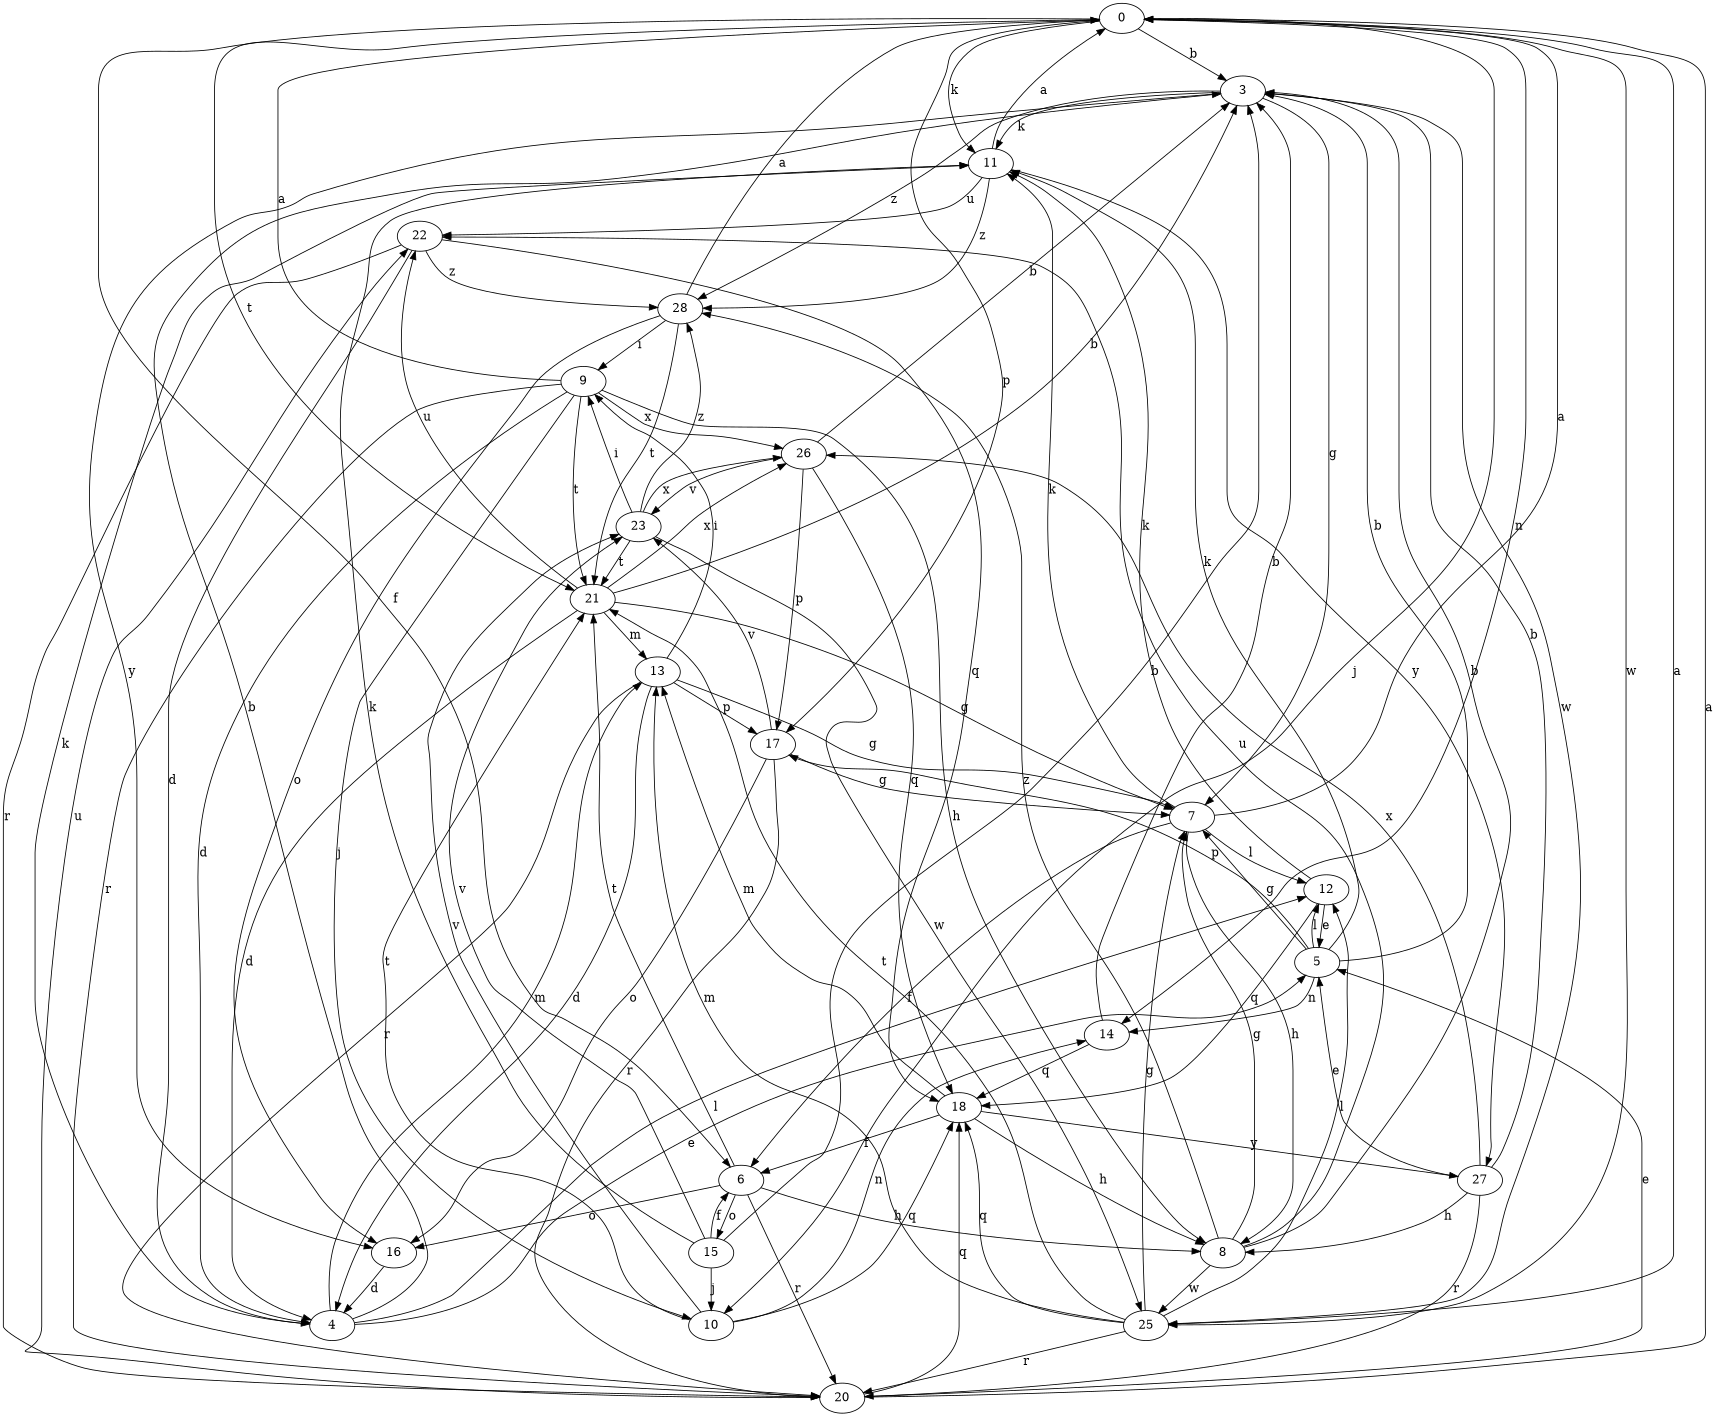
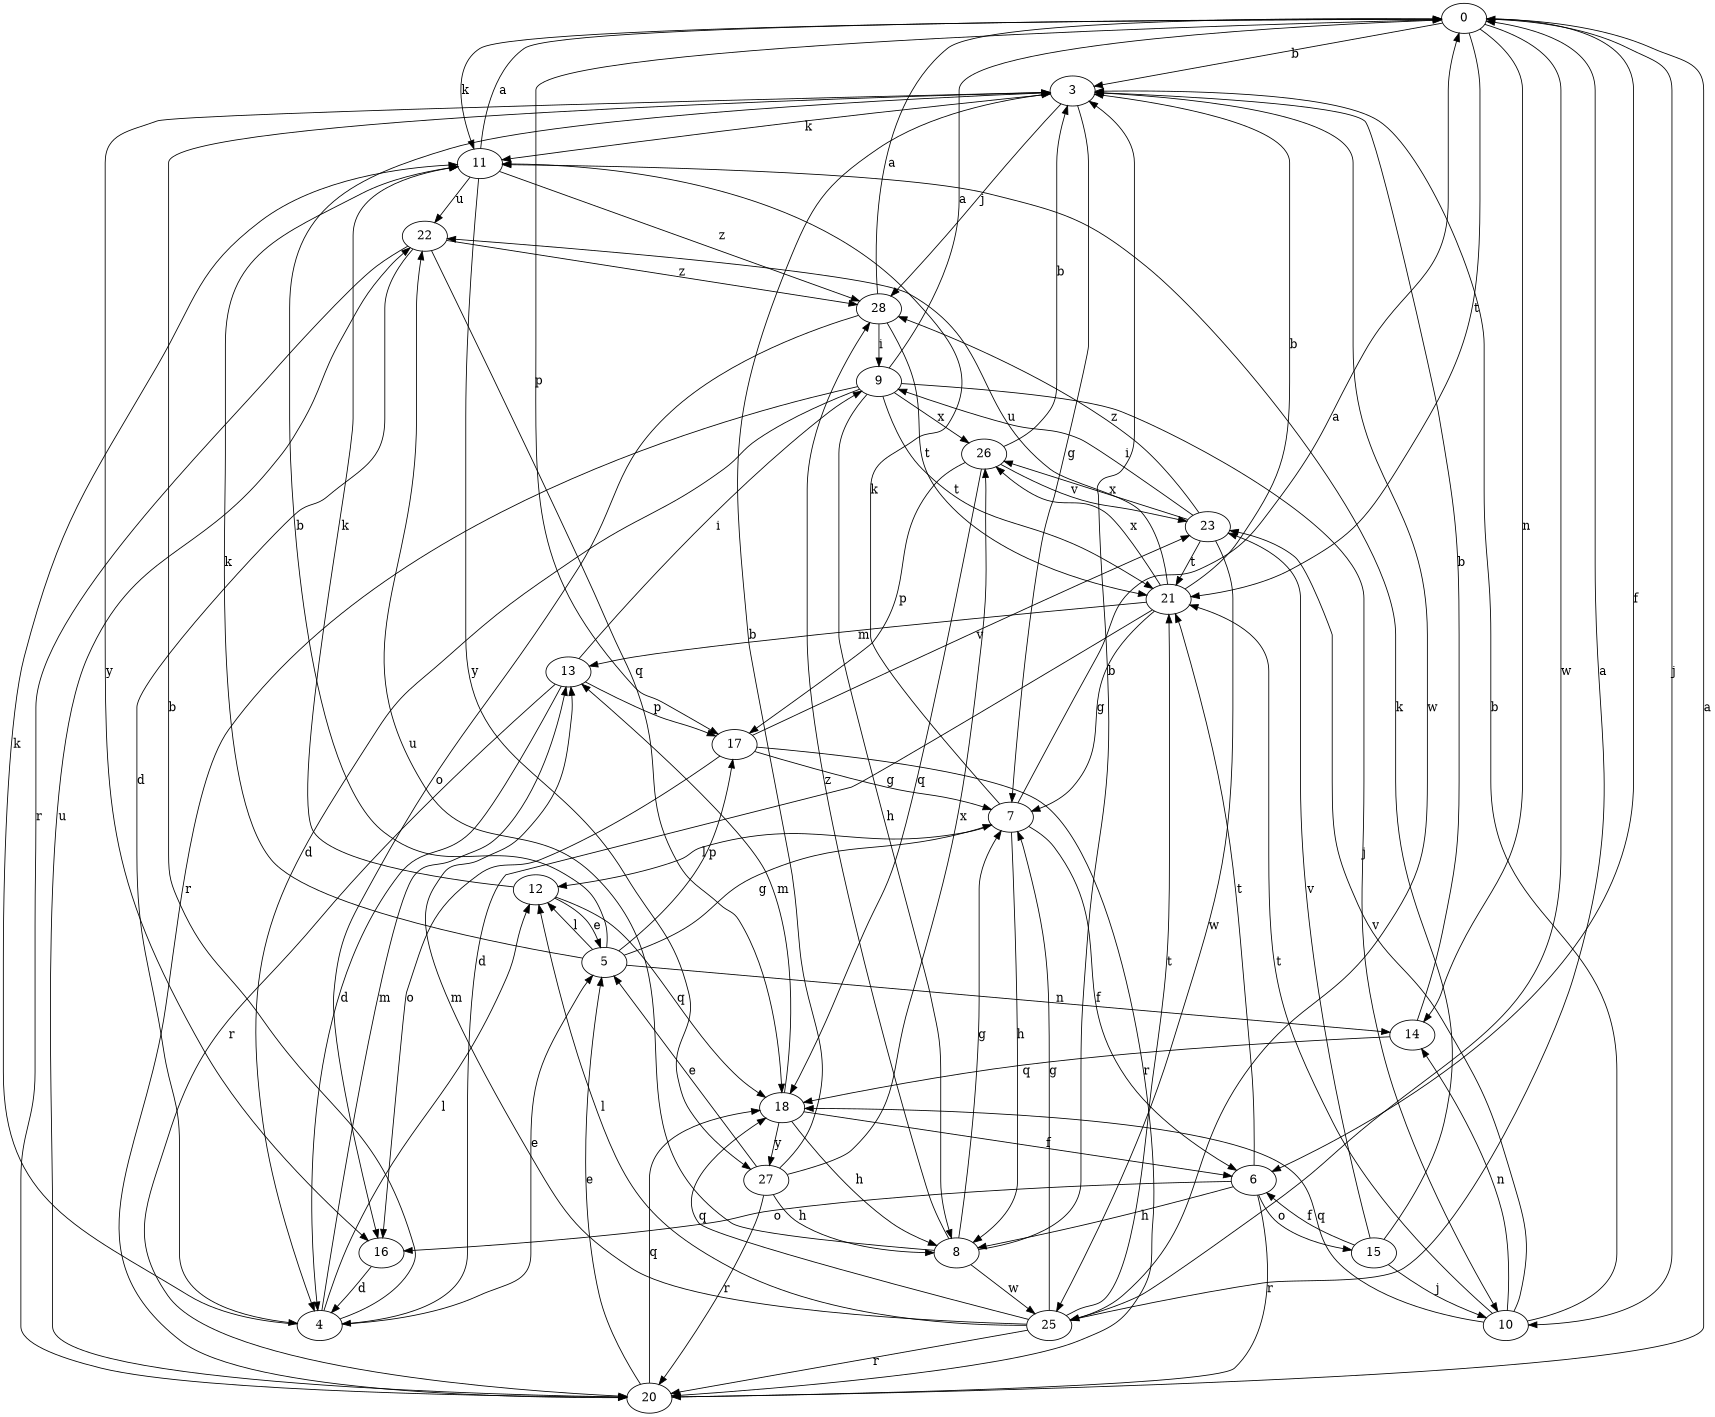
  strict digraph {
    0
    3
    6
    10
    11
    14
    17
    21
    25
    7
    28
    16
    8
    15
    20
    18
    23
    27
    22
    4
    13
    26
    12
    5
    9
    0 -> 3 [label=b]
    0 -> 6 [label=f]
    0 -> 10 [label=j]
    0 -> 11 [label=k]
    0 -> 14 [label=n]
    0 -> 17 [label=p]
    0 -> 21 [label=t]
    0 -> 25 [label=w]
    3 -> 11 [label=k]
    3 -> 25 [label=w]
    3 -> 7 [label=g]
-   3 -> 28 [label=z]
+   3 -> 28 [label=j]
    3 -> 16 [label=y]
    6 -> 21 [label=t]
    6 -> 16 [label=o]
    6 -> 8 [label=h]
    6 -> 15 [label=o]
    6 -> 20 [label=r]
-   15 -> 3 [label=b]
+   10 -> 3 [label=b]
    10 -> 14 [label=n]
    10 -> 21 [label=t]
    10 -> 18 [label=q]
    10 -> 23 [label=v]
    11 -> 0 [label=a]
    11 -> 28 [label=z]
    11 -> 27 [label=y]
    11 -> 22 [label=u]
    14 -> 3 [label=b]
    14 -> 18 [label=q]
    17 -> 7 [label=g]
    17 -> 16 [label=o]
    17 -> 20 [label=r]
    17 -> 23 [label=v]
    21 -> 3 [label=b]
    21 -> 7 [label=g]
    21 -> 22 [label=u]
    21 -> 4 [label=d]
    21 -> 13 [label=m]
    21 -> 26 [label=x]
    25 -> 0 [label=a]
    25 -> 21 [label=t]
    25 -> 7 [label=g]
    25 -> 20 [label=r]
    25 -> 18 [label=q]
    25 -> 13 [label=m]
    25 -> 12 [label=l]
    7 -> 0 [label=a]
    7 -> 6 [label=f]
    7 -> 11 [label=k]
    7 -> 8 [label=h]
    7 -> 12 [label=l]
    28 -> 0 [label=a]
    28 -> 21 [label=t]
    28 -> 16 [label=o]
    28 -> 9 [label=i]
    16 -> 4 [label=d]
    8 -> 3 [label=b]
    8 -> 25 [label=w]
    8 -> 7 [label=g]
    8 -> 28 [label=z]
    8 -> 22 [label=u]
    15 -> 6 [label=f]
    15 -> 10 [label=j]
    15 -> 11 [label=k]
    15 -> 23 [label=v]
    20 -> 0 [label=a]
    20 -> 18 [label=q]
    20 -> 22 [label=u]
    20 -> 5 [label=e]
    18 -> 6 [label=f]
    18 -> 8 [label=h]
    18 -> 27 [label=y]
    18 -> 13 [label=m]
    23 -> 21 [label=t]
    23 -> 25 [label=w]
    23 -> 28 [label=z]
    23 -> 26 [label=x]
    23 -> 9 [label=i]
    27 -> 3 [label=b]
    27 -> 8 [label=h]
    27 -> 20 [label=r]
    27 -> 26 [label=x]
    27 -> 5 [label=e]
    22 -> 28 [label=z]
    22 -> 20 [label=r]
    22 -> 18 [label=q]
    22 -> 4 [label=d]
    4 -> 3 [label=b]
    4 -> 11 [label=k]
    4 -> 13 [label=m]
    4 -> 12 [label=l]
    4 -> 5 [label=e]
    13 -> 17 [label=p]
-   13 -> 7 [label=g]
    13 -> 20 [label=r]
    13 -> 4 [label=d]
    13 -> 9 [label=i]
    26 -> 3 [label=b]
    26 -> 17 [label=p]
    26 -> 18 [label=q]
    26 -> 23 [label=v]
    12 -> 11 [label=k]
    12 -> 18 [label=q]
    12 -> 5 [label=e]
    5 -> 3 [label=b]
    5 -> 11 [label=k]
    5 -> 14 [label=n]
    5 -> 17 [label=p]
    5 -> 7 [label=g]
    5 -> 12 [label=l]
    9 -> 0 [label=a]
    9 -> 10 [label=j]
    9 -> 21 [label=t]
    9 -> 8 [label=h]
    9 -> 20 [label=r]
    9 -> 4 [label=d]
    9 -> 26 [label=x]
  }
